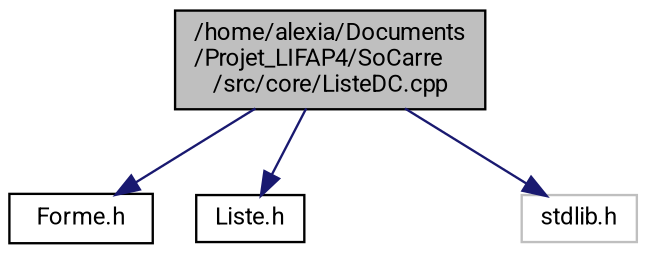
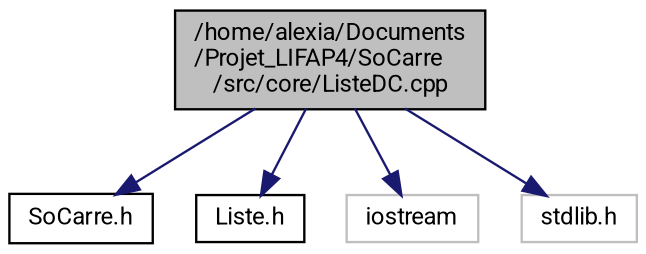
  digraph {
    fontname=Roboto
    node [color=black fillcolor=white fontname=Roboto fontsize=10 shape=record style=filled]
    edge [color=midnightblue fontname=Roboto fontsize=10 labelfontname=Helvetica labelfontsize=10 style=solid]
    n1 [fillcolor=grey75 fontcolor=black height=0.2 label="/home/alexia/Documents\l/Projet_LIFAP4/SoCarre\l/src/core/ListeDC.cpp" width=0.4]
-   n2 [height=0.2 label="Forme.h" width=0.4]
+   n2 [height=0.2 label="SoCarre.h" width=0.4]
    n3 [height=0.2 label="Liste.h" width=0.4]
+   n4 [color=grey75 height=0.2 label=iostream width=0.4]
    n5 [color=grey75 height=0.2 label="stdlib.h" width=0.4]
    n1 -> n2
    n1 -> n3
+   n1 -> n4
    n1 -> n5
  }
